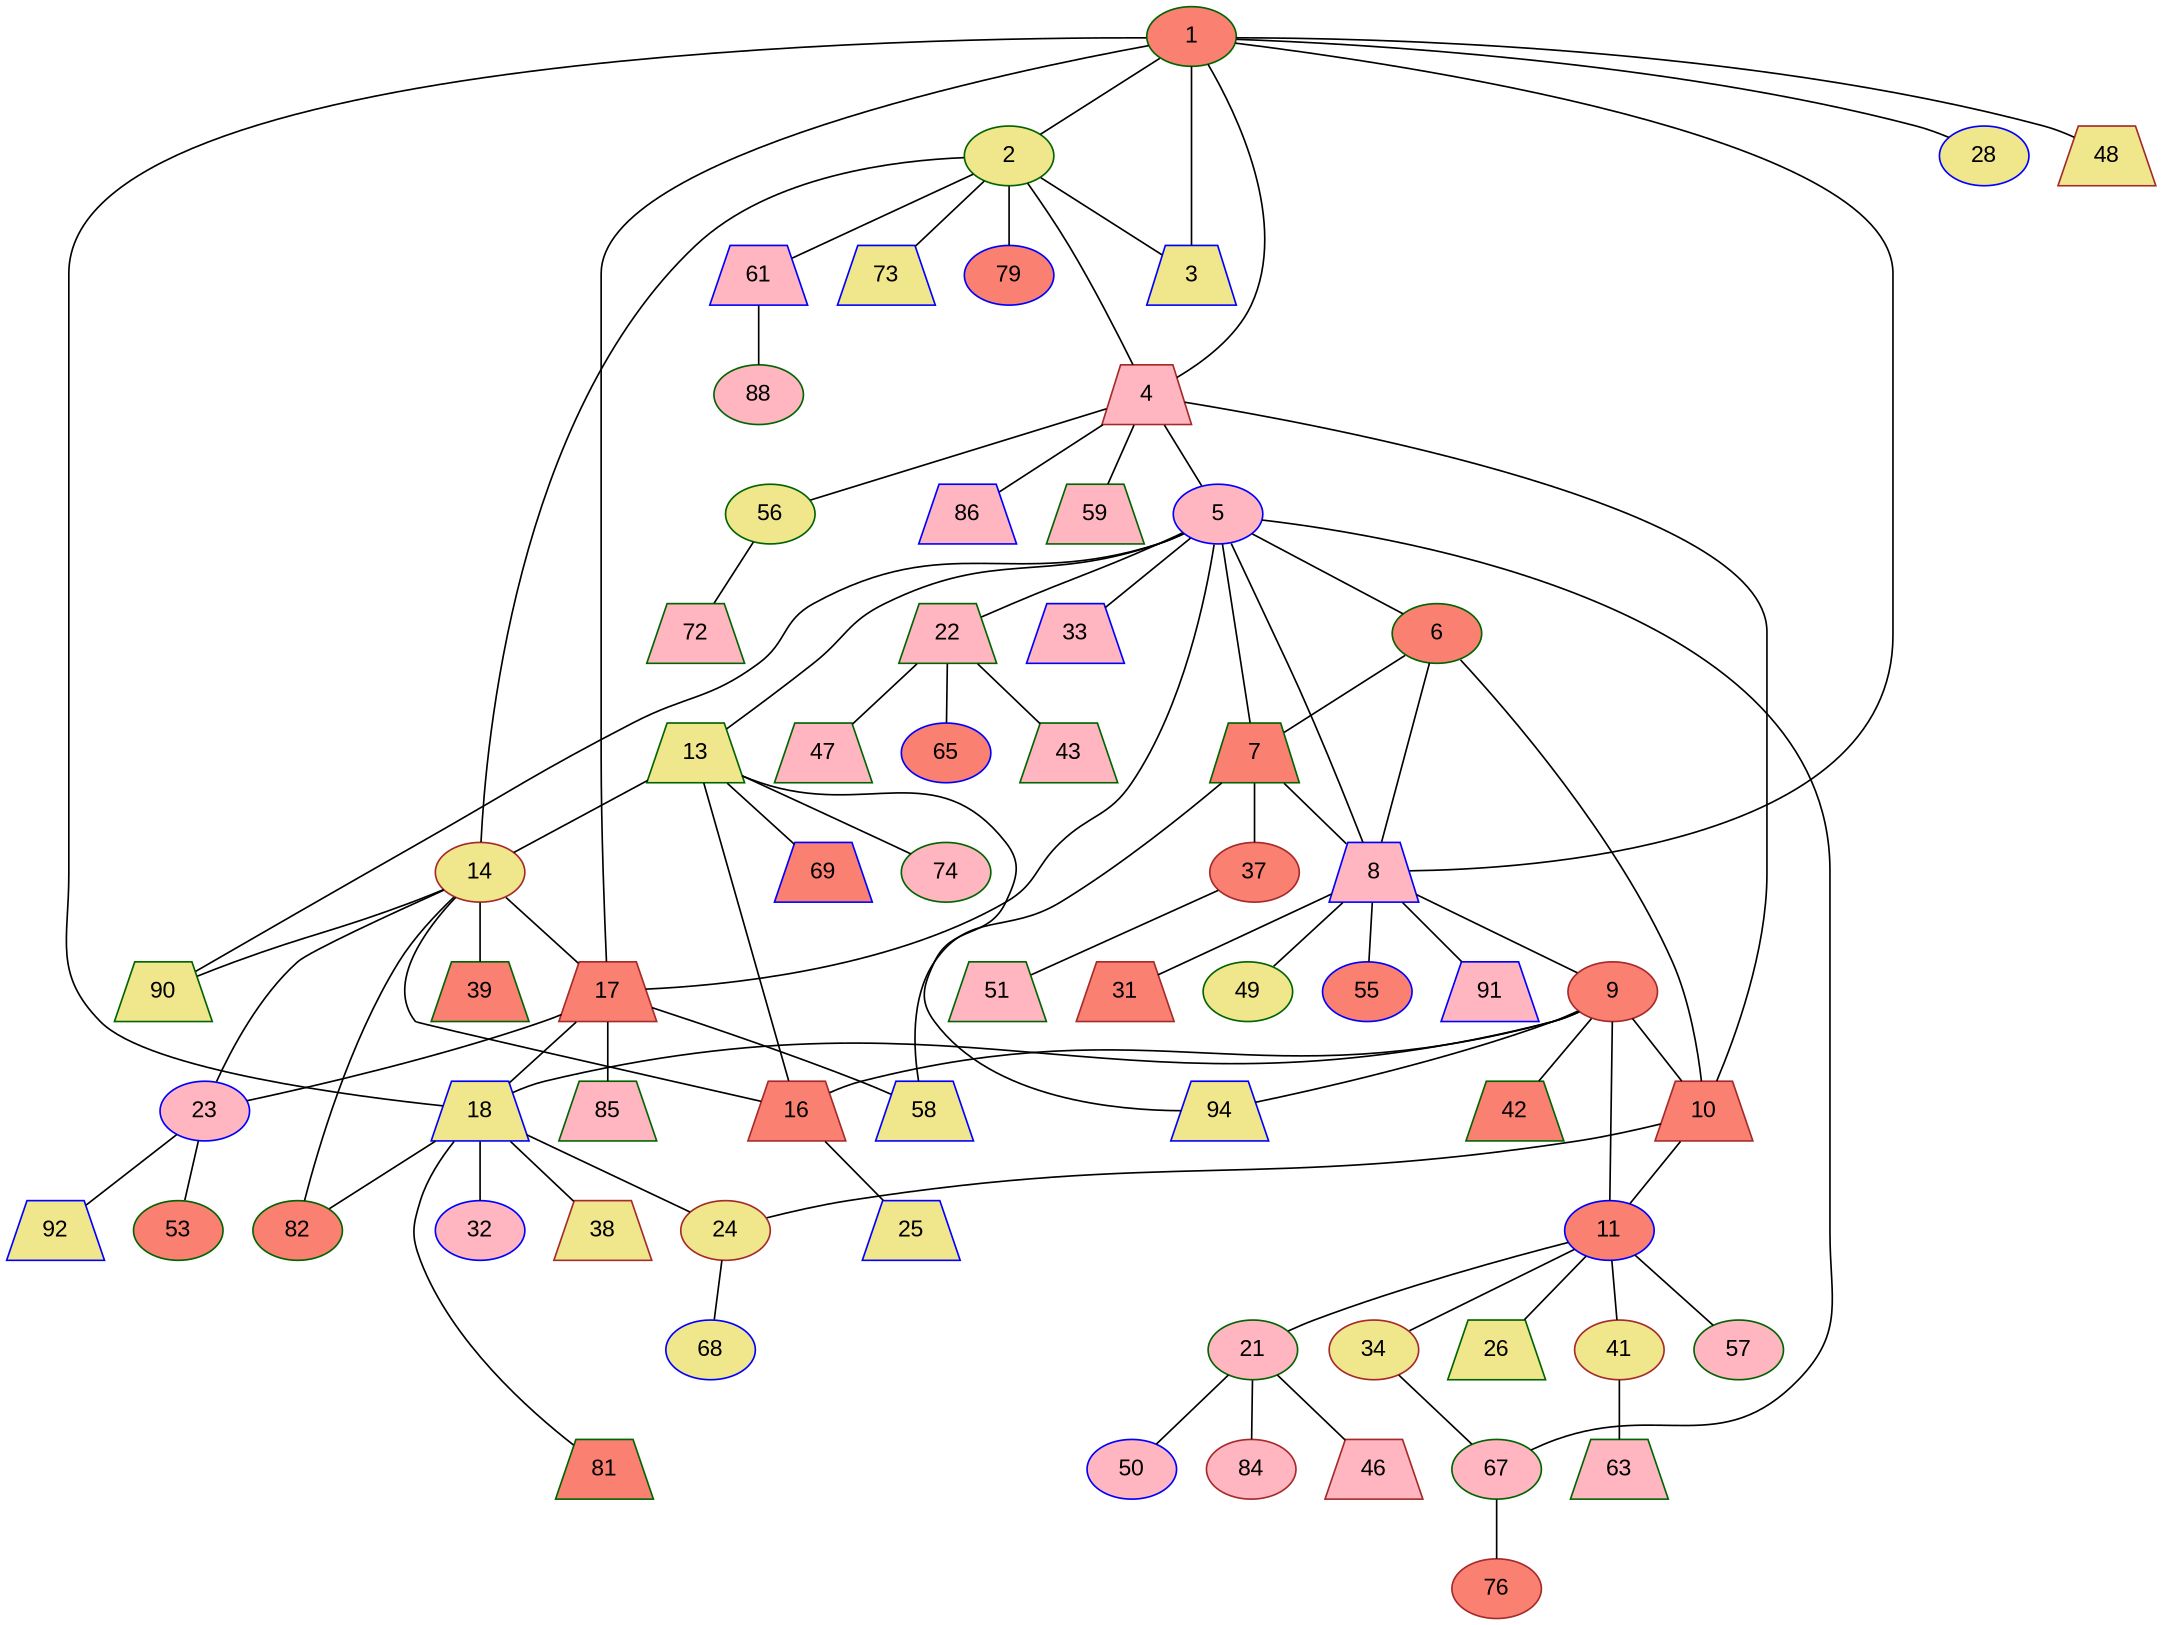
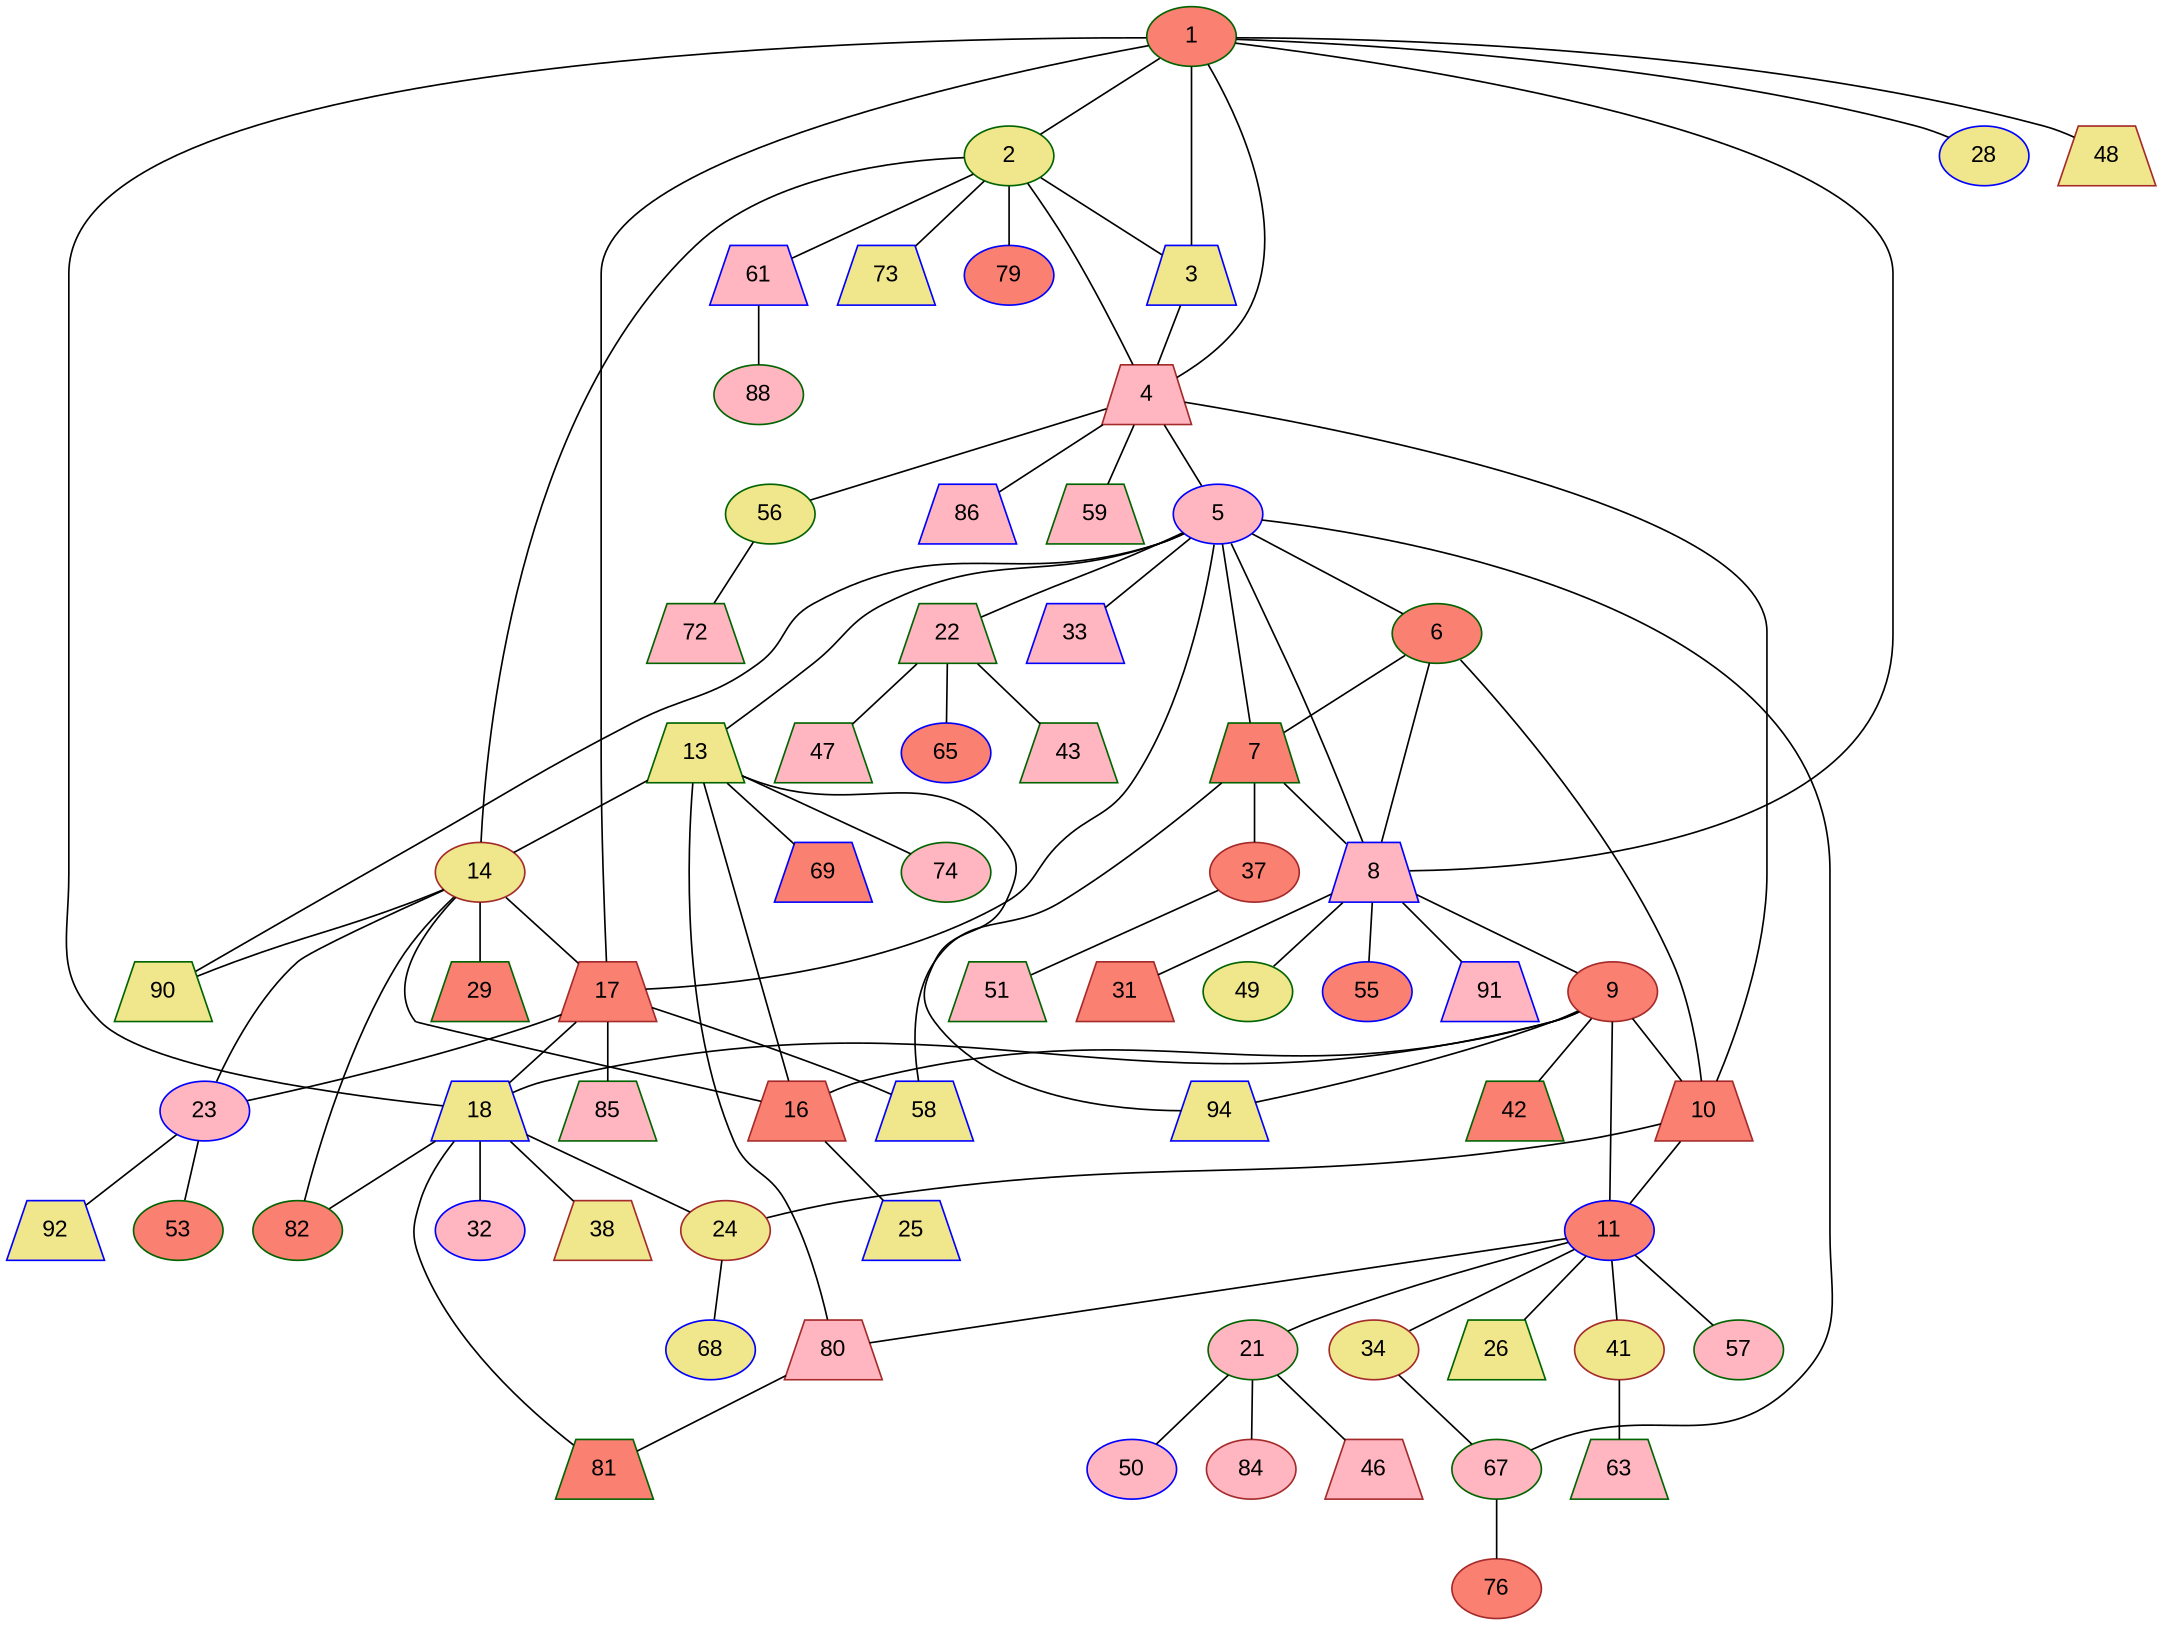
  graph {
    fontname="Liberation Sans"
    node [color=darkgreen fillcolor=lightpink fontname="Liberation Sans" shape=trapezium style=filled]
    edge [fontname="Liberation Sans"]
    1 [fillcolor=salmon shape=ellipse super="+19"]
    2 [fillcolor=khaki shape=ellipse super="+40"]
    3 [color=blue fillcolor=khaki]
    4 [color=brown super="+44"]
    8 [color=blue super="+29"]
    17 [color=brown fillcolor=salmon super="+20"]
    18 [color=blue fillcolor=khaki super="+87"]
    28 [color=blue fillcolor=khaki shape=ellipse]
    48 [color=brown fillcolor=khaki]
    14 [color=brown fillcolor=khaki shape=ellipse super="+15"]
    61 [color=blue]
    73 [color=blue fillcolor=khaki]
    79 [color=blue fillcolor=salmon shape=ellipse]
    5 [color=blue shape=ellipse super="+60"]
    10 [color=brown fillcolor=salmon super="+27"]
    56 [fillcolor=khaki shape=ellipse super="+83"]
    59 [super="+78"]
    86 [color=blue]
    9 [color=brown fillcolor=salmon shape=ellipse super="+71"]
    31 [color=brown fillcolor=salmon]
    49 [fillcolor=khaki shape=ellipse]
    55 [color=blue fillcolor=salmon shape=ellipse]
    91 [color=blue]
    58 [color=blue fillcolor=khaki super="+75"]
    23 [color=blue shape=ellipse super="+45"]
    85
    24 [color=brown fillcolor=khaki shape=ellipse]
    82 [fillcolor=salmon shape=ellipse]
    32 [color=blue shape=ellipse]
    38 [color=brown fillcolor=khaki super="+66"]
    81 [fillcolor=salmon]
    90 [fillcolor=khaki]
    16 [color=brown fillcolor=salmon]
-   39 [fillcolor=salmon]
+   39 [fillcolor=salmon label=29]
    88 [shape=ellipse]
    6 [fillcolor=salmon shape=ellipse]
    7 [fillcolor=salmon super="+63"]
    13 [fillcolor=khaki super="+30"]
    22 [super="+93"]
    33 [color=blue super="+64"]
    67 [shape=ellipse]
    11 [color=blue fillcolor=salmon shape=ellipse super="+12"]
    72
    37 [color=brown fillcolor=salmon shape=ellipse]
    94 [color=blue fillcolor=khaki]
+   80 [color=brown]
    69 [color=blue fillcolor=salmon super="+89"]
    74 [shape=ellipse]
    43
    47
    65 [color=blue fillcolor=salmon shape=ellipse super="+70"]
    76 [color=brown fillcolor=salmon shape=ellipse super="+77"]
    51
    42 [fillcolor=salmon]
    21 [shape=ellipse super="+36"]
    26 [fillcolor=khaki]
    34 [color=brown fillcolor=khaki shape=ellipse super="+35"]
    41 [color=brown fillcolor=khaki shape=ellipse super="+54"]
    57 [shape=ellipse]
    25 [color=blue fillcolor=khaki super="+52"]
    68 [color=blue fillcolor=khaki shape=ellipse]
    46 [color=brown]
    50 [color=blue shape=ellipse]
    84 [color=brown shape=ellipse]
    n65 [label=63]
    53 [fillcolor=salmon shape=ellipse]
    92 [color=blue fillcolor=khaki]
    1 -- 2
    1 -- 3
    1 -- 4
    1 -- 8
    1 -- 17 [weight=2]
    1 -- 18
    1 -- 28
    1 -- 48
    2 -- 3
    2 -- 4
    2 -- 14
    2 -- 61
    2 -- 73
    2 -- 79
+   3 -- 4
    4 -- 5
    4 -- 10
    4 -- 56
    4 -- 59
    4 -- 86
    8 -- 9
    8 -- 31
    8 -- 49
    8 -- 55
    8 -- 91
    17 -- 18 [weight=2]
    17 -- 58
    17 -- 23
    17 -- 85
    18 -- 24
    18 -- 82
    18 -- 32
    18 -- 38
    18 -- 81
    14 -- 17
    14 -- 23
    14 -- 82
    14 -- 90
    14 -- 16 [weight=2]
    14 -- 39
    61 -- 88
    5 -- 8
    5 -- 17
    5 -- 90
    5 -- 6
    5 -- 7
    5 -- 13
    5 -- 22
    5 -- 33
    5 -- 67
    10 -- 24
    10 -- 11 [weight=2]
    56 -- 72
    9 -- 18
    9 -- 10
    9 -- 16
    9 -- 11 [weight=2]
    9 -- 94
    9 -- 42
    23 -- 53
    23 -- 92
    24 -- 68
    16 -- 25
    6 -- 8
    6 -- 10
    6 -- 7
    7 -- 8
    7 -- 58
    7 -- 37
    13 -- 14 [weight=2]
    13 -- 16
    13 -- 94
+   13 -- 80
    13 -- 69
    13 -- 74
    22 -- 43
    22 -- 47
    22 -- 65
    67 -- 76
+   11 -- 80
    11 -- 21
    11 -- 26
    11 -- 34
    11 -- 41
    11 -- 57
    37 -- 51
+   80 -- 81
    21 -- 46
    21 -- 50
    21 -- 84
    34 -- 67
    41 -- n65
  }
